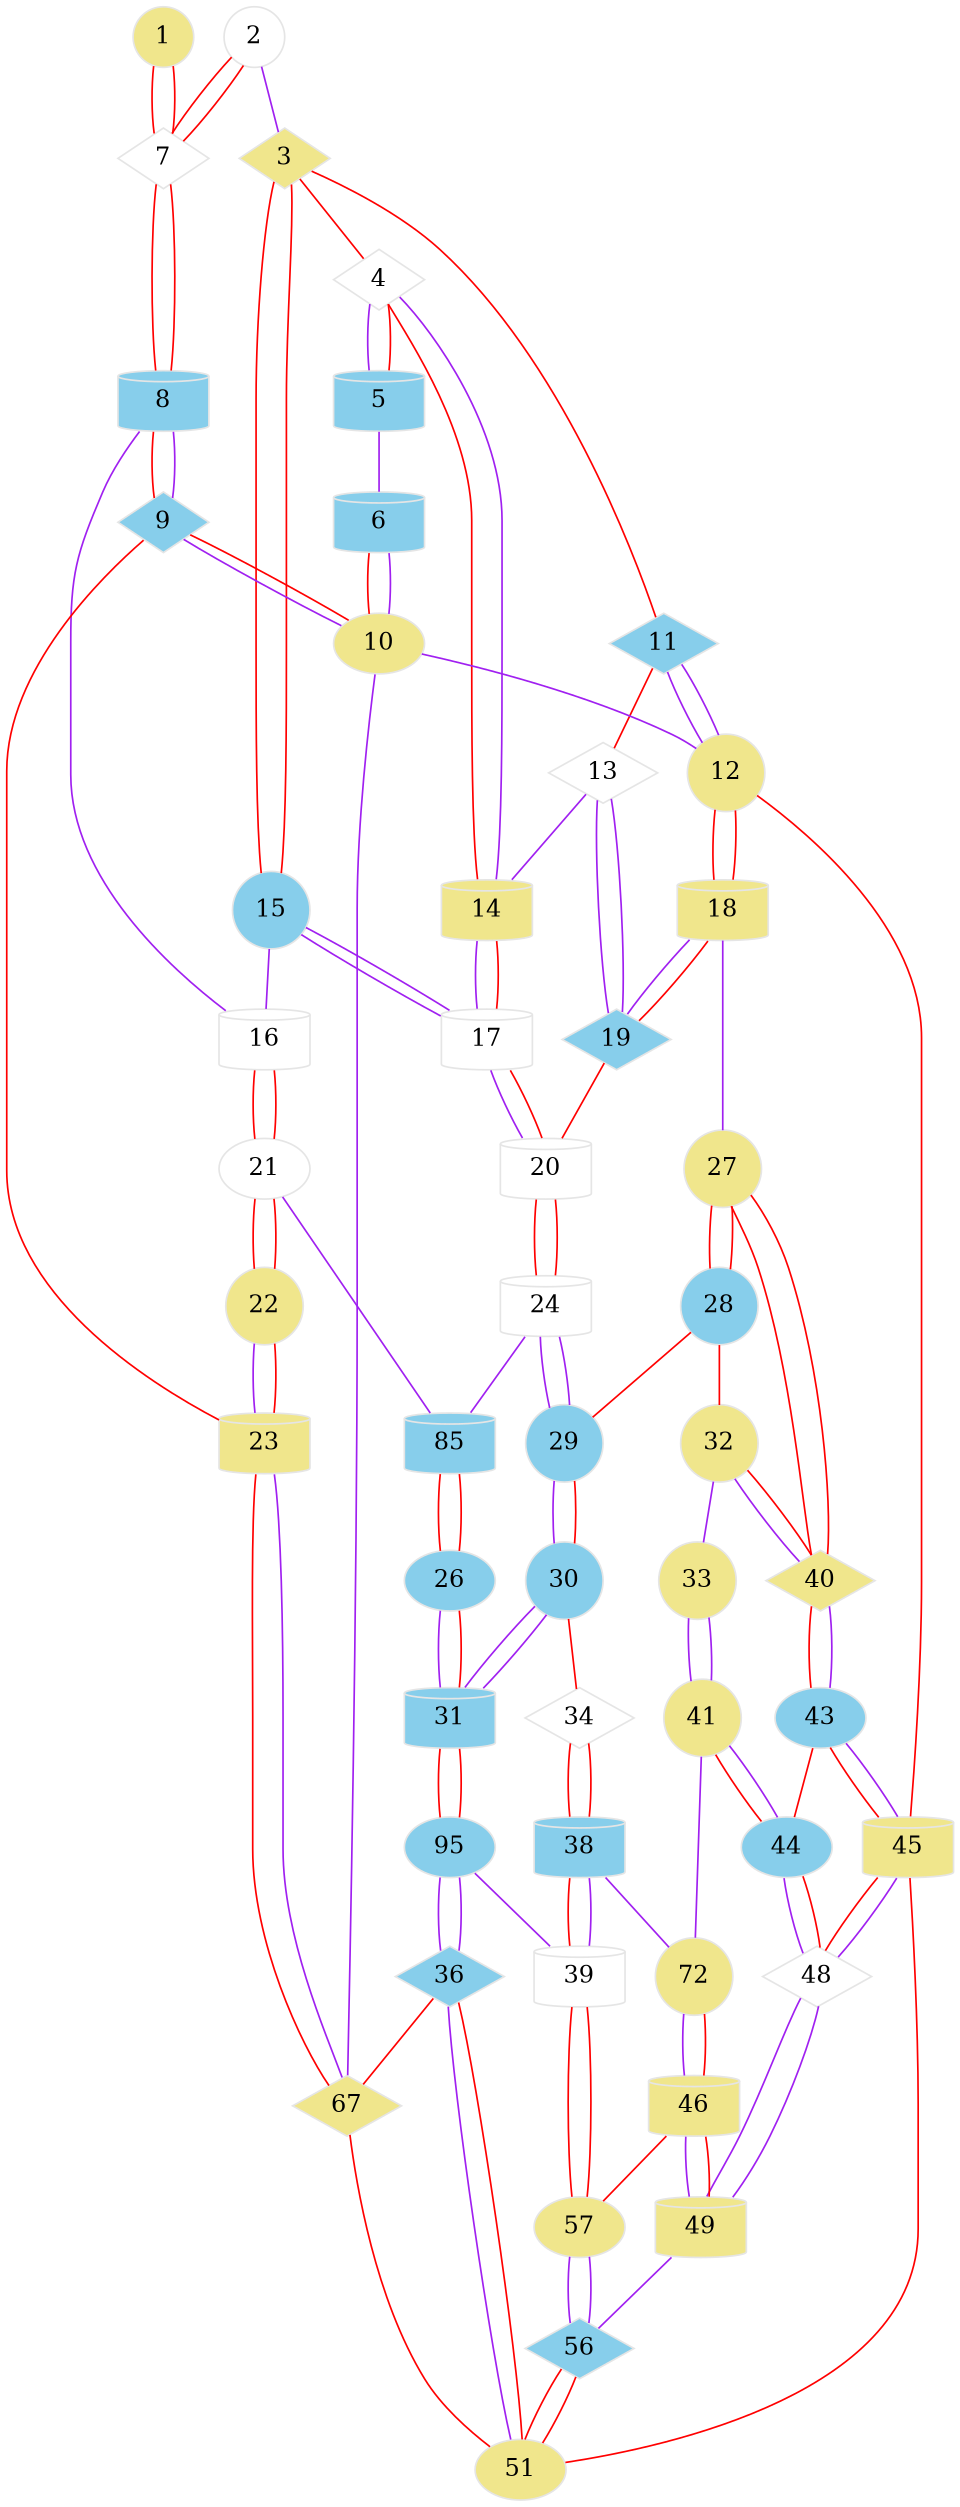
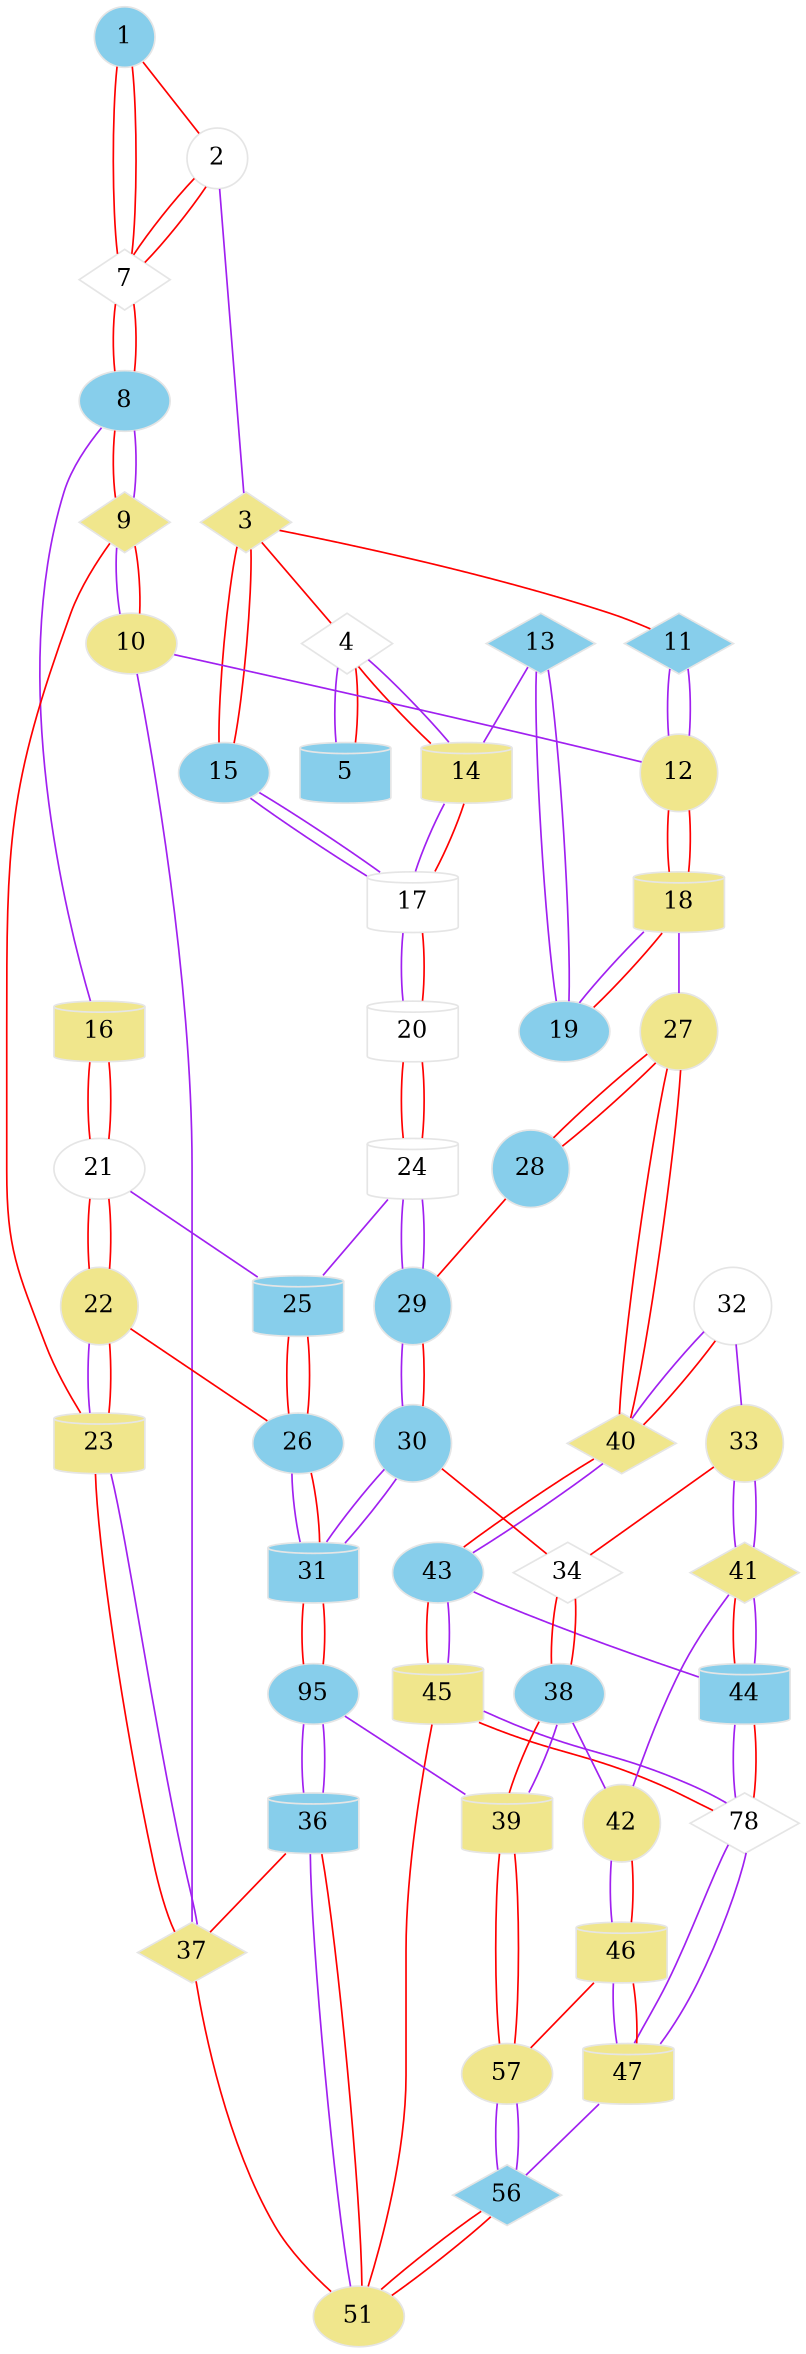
  graph {
    node [color=gray90 fillcolor=khaki shape=cylinder style=filled]
    edge [color=red]
-   1 [shape=circle]
+   1 [fillcolor=skyblue shape=circle]
    2 [fillcolor=white shape=circle]
    7 [fillcolor=white shape=diamond]
    3 [shape=diamond]
-   8 [fillcolor=skyblue]
+   8 [fillcolor=skyblue shape=ellipse]
    4 [fillcolor=white shape=diamond]
-   15 [fillcolor=skyblue shape=circle]
+   15 [fillcolor=skyblue shape=ellipse]
    11 [fillcolor=skyblue shape=diamond]
    5 [fillcolor=skyblue]
    14
-   16 [fillcolor=white]
+   16
    17 [fillcolor=white]
-   6 [fillcolor=skyblue]
    10 [shape=ellipse]
    12 [shape=circle]
-   13 [fillcolor=white shape=diamond]
-   37 [shape=diamond label=67]
-   9 [fillcolor=skyblue shape=diamond]
+   13 [fillcolor=skyblue shape=diamond]
+   37 [shape=diamond]
+   9 [shape=diamond]
    23
    21 [fillcolor=white shape=ellipse]
    18
    45
    51 [shape=ellipse]
-   19 [fillcolor=skyblue shape=diamond]
+   19 [fillcolor=skyblue shape=ellipse]
    27 [shape=circle]
-   48 [fillcolor=white shape=diamond]
+   48 [fillcolor=white shape=diamond label=78]
    20 [fillcolor=white]
    22 [shape=circle]
-   25 [fillcolor=skyblue label=85]
+   25 [fillcolor=skyblue]
    24 [fillcolor=white]
    28 [fillcolor=skyblue shape=circle]
    40 [shape=diamond]
    29 [fillcolor=skyblue shape=circle]
    26 [fillcolor=skyblue shape=ellipse]
    31 [fillcolor=skyblue]
    30 [fillcolor=skyblue shape=circle]
    n37 [fillcolor=skyblue label=95 shape=ellipse]
-   32 [shape=circle]
+   32 [fillcolor=white shape=circle]
    43 [fillcolor=skyblue shape=ellipse]
    33 [shape=circle]
    34 [fillcolor=white shape=diamond]
-   38 [fillcolor=skyblue]
-   36 [fillcolor=skyblue shape=diamond]
-   39 [fillcolor=white]
-   41 [shape=circle]
-   42 [shape=circle label=72]
-   44 [fillcolor=skyblue shape=ellipse]
+   38 [fillcolor=skyblue shape=ellipse]
+   36 [fillcolor=skyblue]
+   39
+   41 [shape=diamond]
+   42 [shape=circle]
+   44 [fillcolor=skyblue]
    n48 [label=57 shape=ellipse]
    46
    n50 [fillcolor=skyblue label=56 shape=diamond]
-   49
+   49 [label=47]
+   1 -- 2
    1 -- 7
    1 -- 7
    2 -- 7
    2 -- 7
    2 -- 3 [color=purple]
    7 -- 8
    7 -- 8
    3 -- 4
    3 -- 15
    3 -- 15
    3 -- 11
    8 -- 16 [color=purple]
    8 -- 9
    8 -- 9 [color=purple]
    4 -- 5 [color=purple]
    4 -- 5
    4 -- 14
    4 -- 14 [color=purple]
-   15 -- 16 [color=purple]
    15 -- 17 [color=purple]
    15 -- 17 [color=purple]
    11 -- 12 [color=purple]
    11 -- 12 [color=purple]
-   11 -- 13
-   5 -- 6 [color=purple]
    14 -- 17 [color=purple]
    14 -- 17
    16 -- 21
    16 -- 21
    17 -- 20 [color=purple]
    17 -- 20
-   6 -- 10
-   6 -- 10 [color=purple]
    10 -- 12 [color=purple]
    10 -- 37 [color=purple]
    12 -- 18
    12 -- 18
-   12 -- 45
    13 -- 14 [color=purple]
    13 -- 19 [color=purple]
    13 -- 19 [color=purple]
    37 -- 51
    9 -- 10 [color=purple]
    9 -- 10
    9 -- 23
    23 -- 37
    23 -- 37 [color=purple]
    21 -- 22
    21 -- 22
    21 -- 25 [color=purple]
    18 -- 19 [color=purple]
    18 -- 19
    18 -- 27 [color=purple]
    45 -- 51
    45 -- 48
    45 -- 48 [color=purple]
-   19 -- 20
    27 -- 28
    27 -- 28
    27 -- 40
    27 -- 40
    48 -- 49 [color=purple]
    48 -- 49 [color=purple]
    20 -- 24
    20 -- 24
    22 -- 23 [color=purple]
    22 -- 23
+   22 -- 26
    25 -- 26
    25 -- 26
    24 -- 25 [color=purple]
    24 -- 29 [color=purple]
    24 -- 29 [color=purple]
    28 -- 29
-   28 -- 32
    40 -- 43
    40 -- 43 [color=purple]
    29 -- 30 [color=purple]
    29 -- 30
    26 -- 31 [color=purple]
    26 -- 31
    31 -- n37
    31 -- n37
    30 -- 31 [color=purple]
    30 -- 31 [color=purple]
    30 -- 34
    n37 -- 36 [color=purple]
    n37 -- 36 [color=purple]
    n37 -- 39 [color=purple]
    32 -- 40 [color=purple]
    32 -- 40
    32 -- 33 [color=purple]
    43 -- 45
    43 -- 45 [color=purple]
-   43 -- 44
+   43 -- 44 [color=purple]
+   33 -- 34
    33 -- 41 [color=purple]
    33 -- 41 [color=purple]
    34 -- 38
    34 -- 38
    38 -- 39
    38 -- 39 [color=purple]
    38 -- 42 [color=purple]
    36 -- 37
    36 -- 51 [color=purple]
    36 -- 51
    39 -- n48
    39 -- n48
    41 -- 42 [color=purple]
    41 -- 44
    41 -- 44 [color=purple]
    42 -- 46 [color=purple]
    42 -- 46
    44 -- 48 [color=purple]
    44 -- 48
    n48 -- n50 [color=purple]
    n48 -- n50 [color=purple]
    46 -- n48
    46 -- 49 [color=purple]
    46 -- 49
    n50 -- 51
    n50 -- 51
    49 -- n50 [color=purple]
  }
